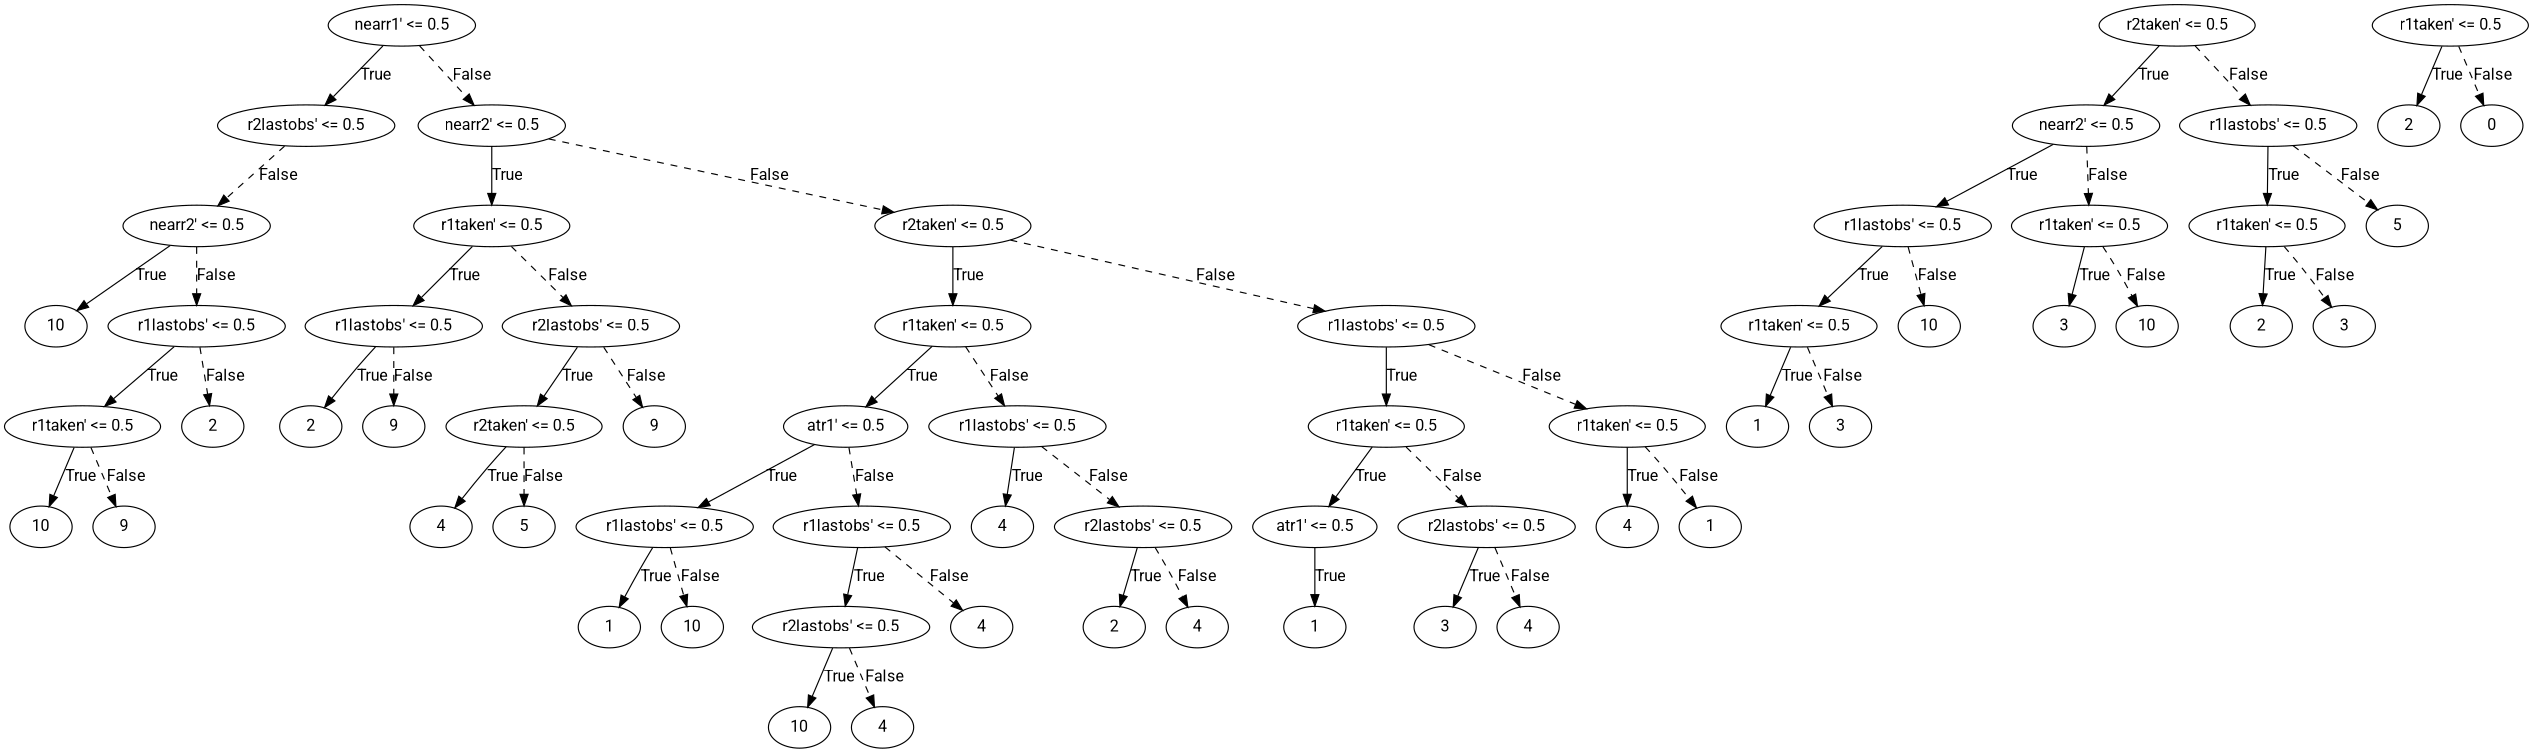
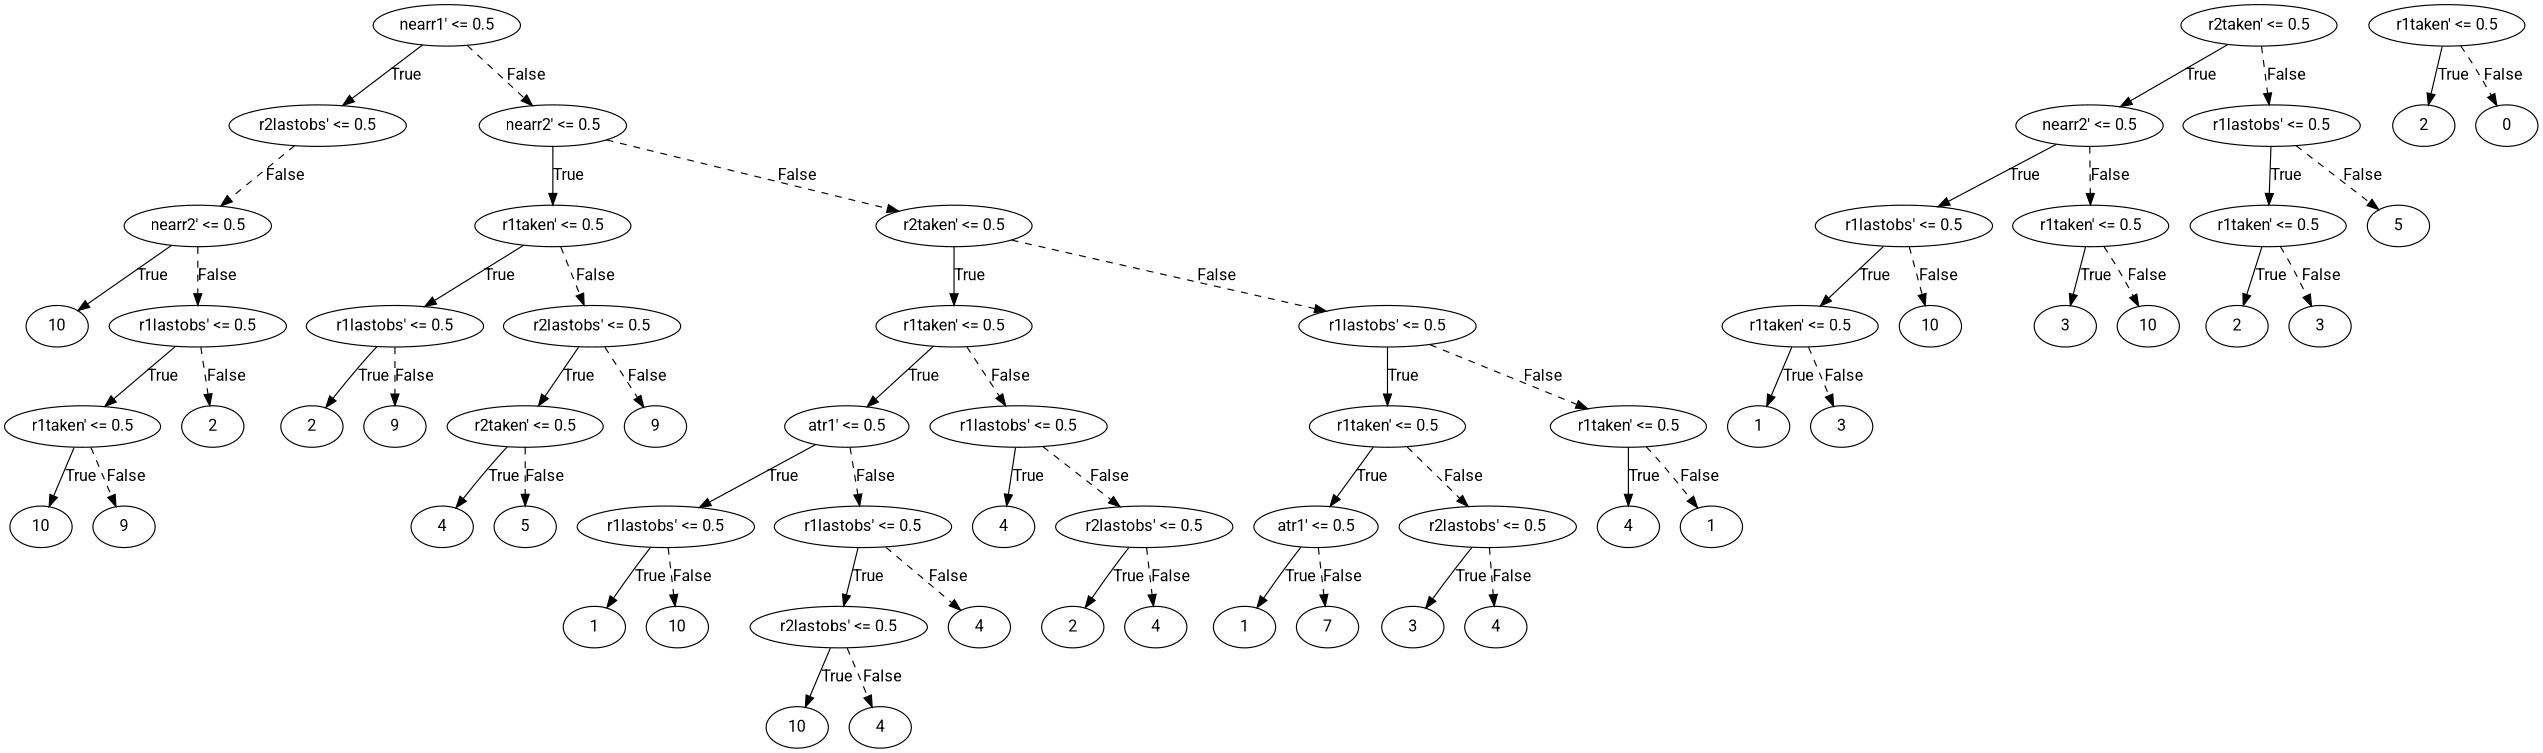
  digraph {
    fontname=Roboto
    node [fontname=Roboto]
    edge [fontname=Roboto style=dashed]
    n1 [label="nearr1' <= 0.5"]
    n2 [label="r2lastobs' <= 0.5"]
    n3 [label="nearr2' <= 0.5"]
    n4 [label="nearr2' <= 0.5"]
    n5 [label="r1taken' <= 0.5"]
    n6 [label="r2taken' <= 0.5"]
    n7 [label=10]
    n8 [label="r1lastobs' <= 0.5"]
    n9 [label="r2taken' <= 0.5"]
    n10 [label="nearr2' <= 0.5"]
    n11 [label="r1lastobs' <= 0.5"]
    n12 [label="r1taken' <= 0.5"]
    n13 [label=2]
    n14 [label=0]
    n15 [label="r1lastobs' <= 0.5"]
    n16 [label="r1taken' <= 0.5"]
    n17 [label="r1taken' <= 0.5"]
    n18 [label=5]
    n19 [label="r1taken' <= 0.5"]
    n20 [label=10]
    n21 [label=3]
    n22 [label=10]
    n23 [label=1]
    n24 [label=3]
    n25 [label=2]
    n26 [label=3]
    n27 [label="r1taken' <= 0.5"]
    n28 [label=2]
    n29 [label=10]
    n30 [label=9]
    n31 [label="r1lastobs' <= 0.5"]
    n32 [label="r2lastobs' <= 0.5"]
    n33 [label="r1taken' <= 0.5"]
    n34 [label="r1lastobs' <= 0.5"]
    n35 [label=2]
    n36 [label=9]
    n37 [label="r2taken' <= 0.5"]
    n38 [label=9]
    n39 [label=4]
    n40 [label=5]
    n41 [label="atr1' <= 0.5"]
    n42 [label="r1lastobs' <= 0.5"]
    n43 [label="r1taken' <= 0.5"]
    n44 [label="r1taken' <= 0.5"]
    n45 [label="r1lastobs' <= 0.5"]
    n46 [label="r1lastobs' <= 0.5"]
    n47 [label=4]
    n48 [label="r2lastobs' <= 0.5"]
    n49 [label=1]
    n50 [label=10]
    n51 [label="r2lastobs' <= 0.5"]
    n52 [label=4]
    n53 [label=10]
    n54 [label=4]
    n55 [label=2]
    n56 [label=4]
    n57 [label="atr1' <= 0.5"]
    n58 [label="r2lastobs' <= 0.5"]
    n59 [label=4]
    n60 [label=1]
    n61 [label=1]
+   n62 [label=7]
    n63 [label=3]
    n64 [label=4]
    n1 -> n2 [label=True style=""]
    n1 -> n3 [label=False]
    n2 -> n4 [label=False]
    n3 -> n5 [label=True style=""]
    n3 -> n6 [label=False]
    n4 -> n7 [label=True style=""]
    n4 -> n8 [label=False]
    n5 -> n31 [label=True style=""]
    n5 -> n32 [label=False]
    n6 -> n33 [label=True style=""]
    n6 -> n34 [label=False]
    n8 -> n27 [label=True style=""]
    n8 -> n28 [label=False]
    n9 -> n10 [label=True style=""]
    n9 -> n11 [label=False]
    n10 -> n15 [label=True style=""]
    n10 -> n16 [label=False]
    n11 -> n17 [label=True style=""]
    n11 -> n18 [label=False]
    n12 -> n13 [label=True style=""]
    n12 -> n14 [label=False]
    n15 -> n19 [label=True style=""]
    n15 -> n20 [label=False]
    n16 -> n21 [label=True style=""]
    n16 -> n22 [label=False]
    n17 -> n25 [label=True style=""]
    n17 -> n26 [label=False]
    n19 -> n23 [label=True style=""]
    n19 -> n24 [label=False]
    n27 -> n29 [label=True style=""]
    n27 -> n30 [label=False]
    n31 -> n35 [label=True style=""]
    n31 -> n36 [label=False]
    n32 -> n37 [label=True style=""]
    n32 -> n38 [label=False]
    n33 -> n41 [label=True style=""]
    n33 -> n42 [label=False]
    n34 -> n43 [label=True style=""]
    n34 -> n44 [label=False]
    n37 -> n39 [label=True style=""]
    n37 -> n40 [label=False]
    n41 -> n45 [label=True style=""]
    n41 -> n46 [label=False]
    n42 -> n47 [label=True style=""]
    n42 -> n48 [label=False]
    n43 -> n57 [label=True style=""]
    n43 -> n58 [label=False]
    n44 -> n59 [label=True style=""]
    n44 -> n60 [label=False]
    n45 -> n49 [label=True style=""]
    n45 -> n50 [label=False]
    n46 -> n51 [label=True style=""]
    n46 -> n52 [label=False]
    n48 -> n55 [label=True style=""]
    n48 -> n56 [label=False]
    n51 -> n53 [label=True style=""]
    n51 -> n54 [label=False]
    n57 -> n61 [label=True style=""]
+   n57 -> n62 [label=False]
    n58 -> n63 [label=True style=""]
    n58 -> n64 [label=False]
  }
